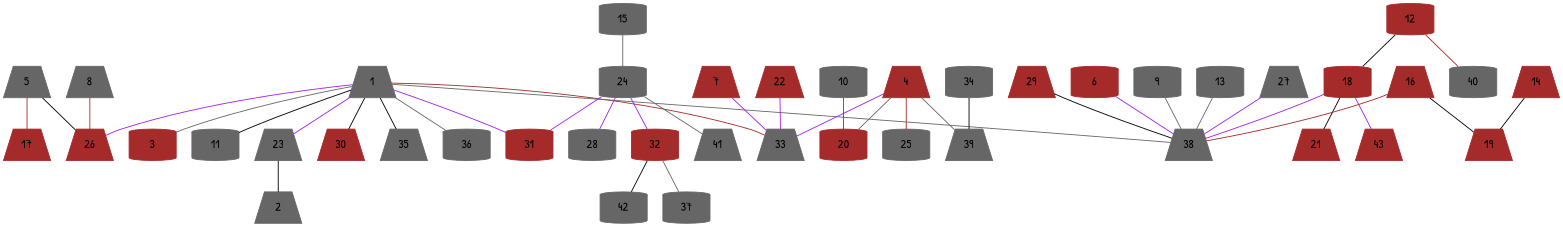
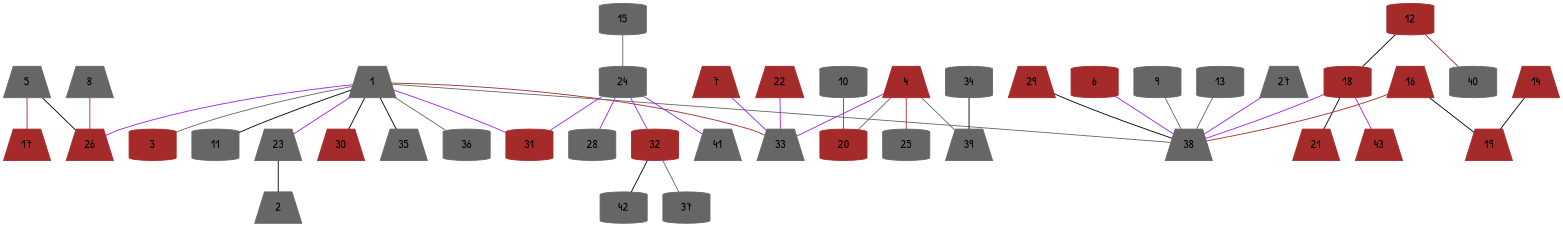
  graph {
    fontname="Patrick Hand"
    node [color=gray40 fontname="Patrick Hand" shape=trapezium style=filled]
    edge [color=purple fontname="Patrick Hand" weight=1.0]
    3 [color=brown shape=cylinder]
    1
    11 [shape=cylinder]
    23
    26 [color=brown]
    30 [color=brown]
    31 [color=brown shape=cylinder]
    33
    35
    36 [shape=cylinder]
    38
    2
    4 [color=brown]
    20 [color=brown shape=cylinder]
    25 [shape=cylinder]
    39
    5
    17 [color=brown]
    6 [color=brown shape=cylinder]
    7 [color=brown]
    8
    9 [shape=cylinder]
    10 [shape=cylinder]
    12 [color=brown shape=cylinder]
    18 [color=brown shape=cylinder]
    40 [shape=cylinder]
    21 [color=brown]
    43 [color=brown]
    13 [shape=cylinder]
    14 [color=brown]
    19 [color=brown]
    15 [shape=cylinder]
    24 [shape=cylinder]
    28 [shape=cylinder]
    32 [color=brown shape=cylinder]
    41
    16 [color=brown]
    22 [color=brown]
    37 [shape=cylinder]
    42 [shape=cylinder]
    27
    29 [color=brown]
    34 [shape=cylinder]
    1 -- 3 [color=gray40]
    1 -- 11 [color=black]
    1 -- 23
    1 -- 26
    1 -- 30 [color=black]
    1 -- 31
    1 -- 33 [color=brown]
    1 -- 35 [color=black]
    1 -- 36 [color=gray40]
    1 -- 38 [color=gray40]
    23 -- 2 [color=black]
    4 -- 33
    4 -- 20 [color=gray40]
    4 -- 25 [color=brown]
    4 -- 39 [color=gray40]
    5 -- 26 [color=black]
    5 -- 17 [color=brown]
    6 -- 38
    7 -- 33
    8 -- 26 [color=brown]
    9 -- 38 [color=gray40]
    10 -- 20 [color=brown]
    12 -- 18 [color=black]
    12 -- 40 [color=brown]
    18 -- 38
    18 -- 21 [color=black]
    18 -- 43
    13 -- 38 [color=gray40]
    14 -- 19 [color=black]
    15 -- 24 [color=gray40]
    24 -- 31
    24 -- 28
    24 -- 32
-   24 -- 41 [color=gray40]
+   24 -- 41
    32 -- 37 [color=gray40]
    32 -- 42 [color=black]
    16 -- 38 [color=brown]
    16 -- 19 [color=black]
    22 -- 33
    27 -- 38
    29 -- 38 [color=black]
    34 -- 39 [color=black]
  }
